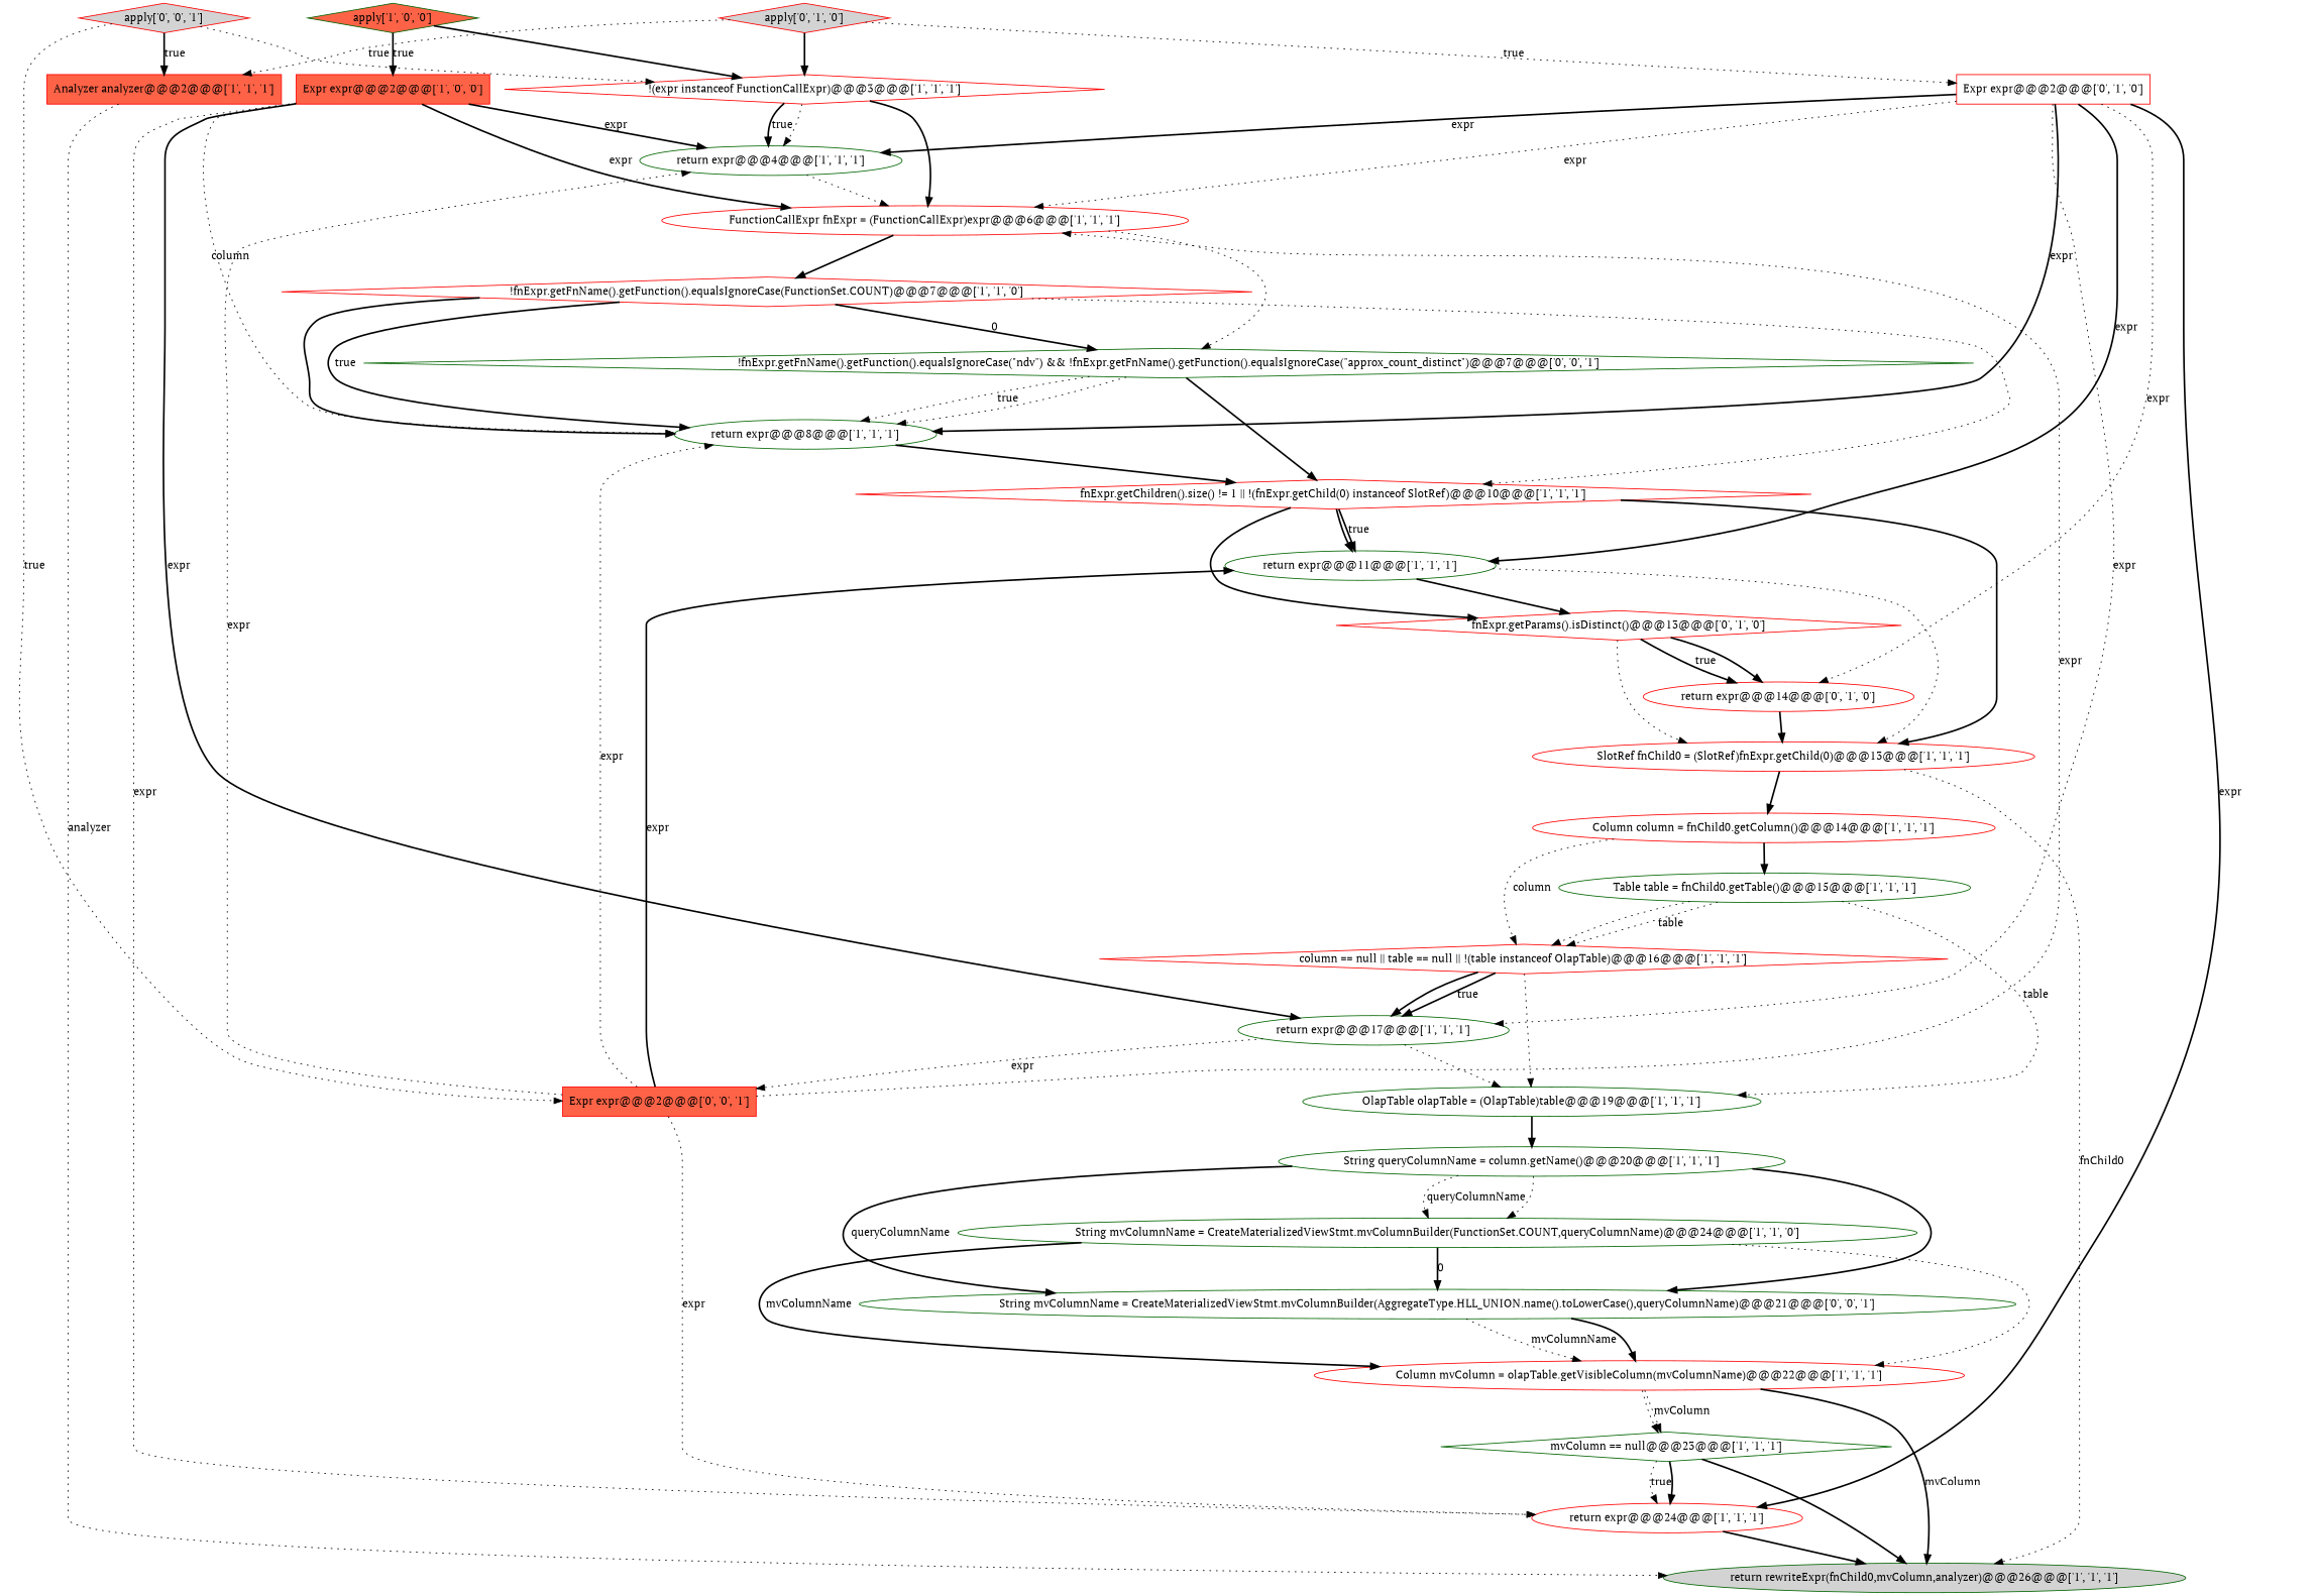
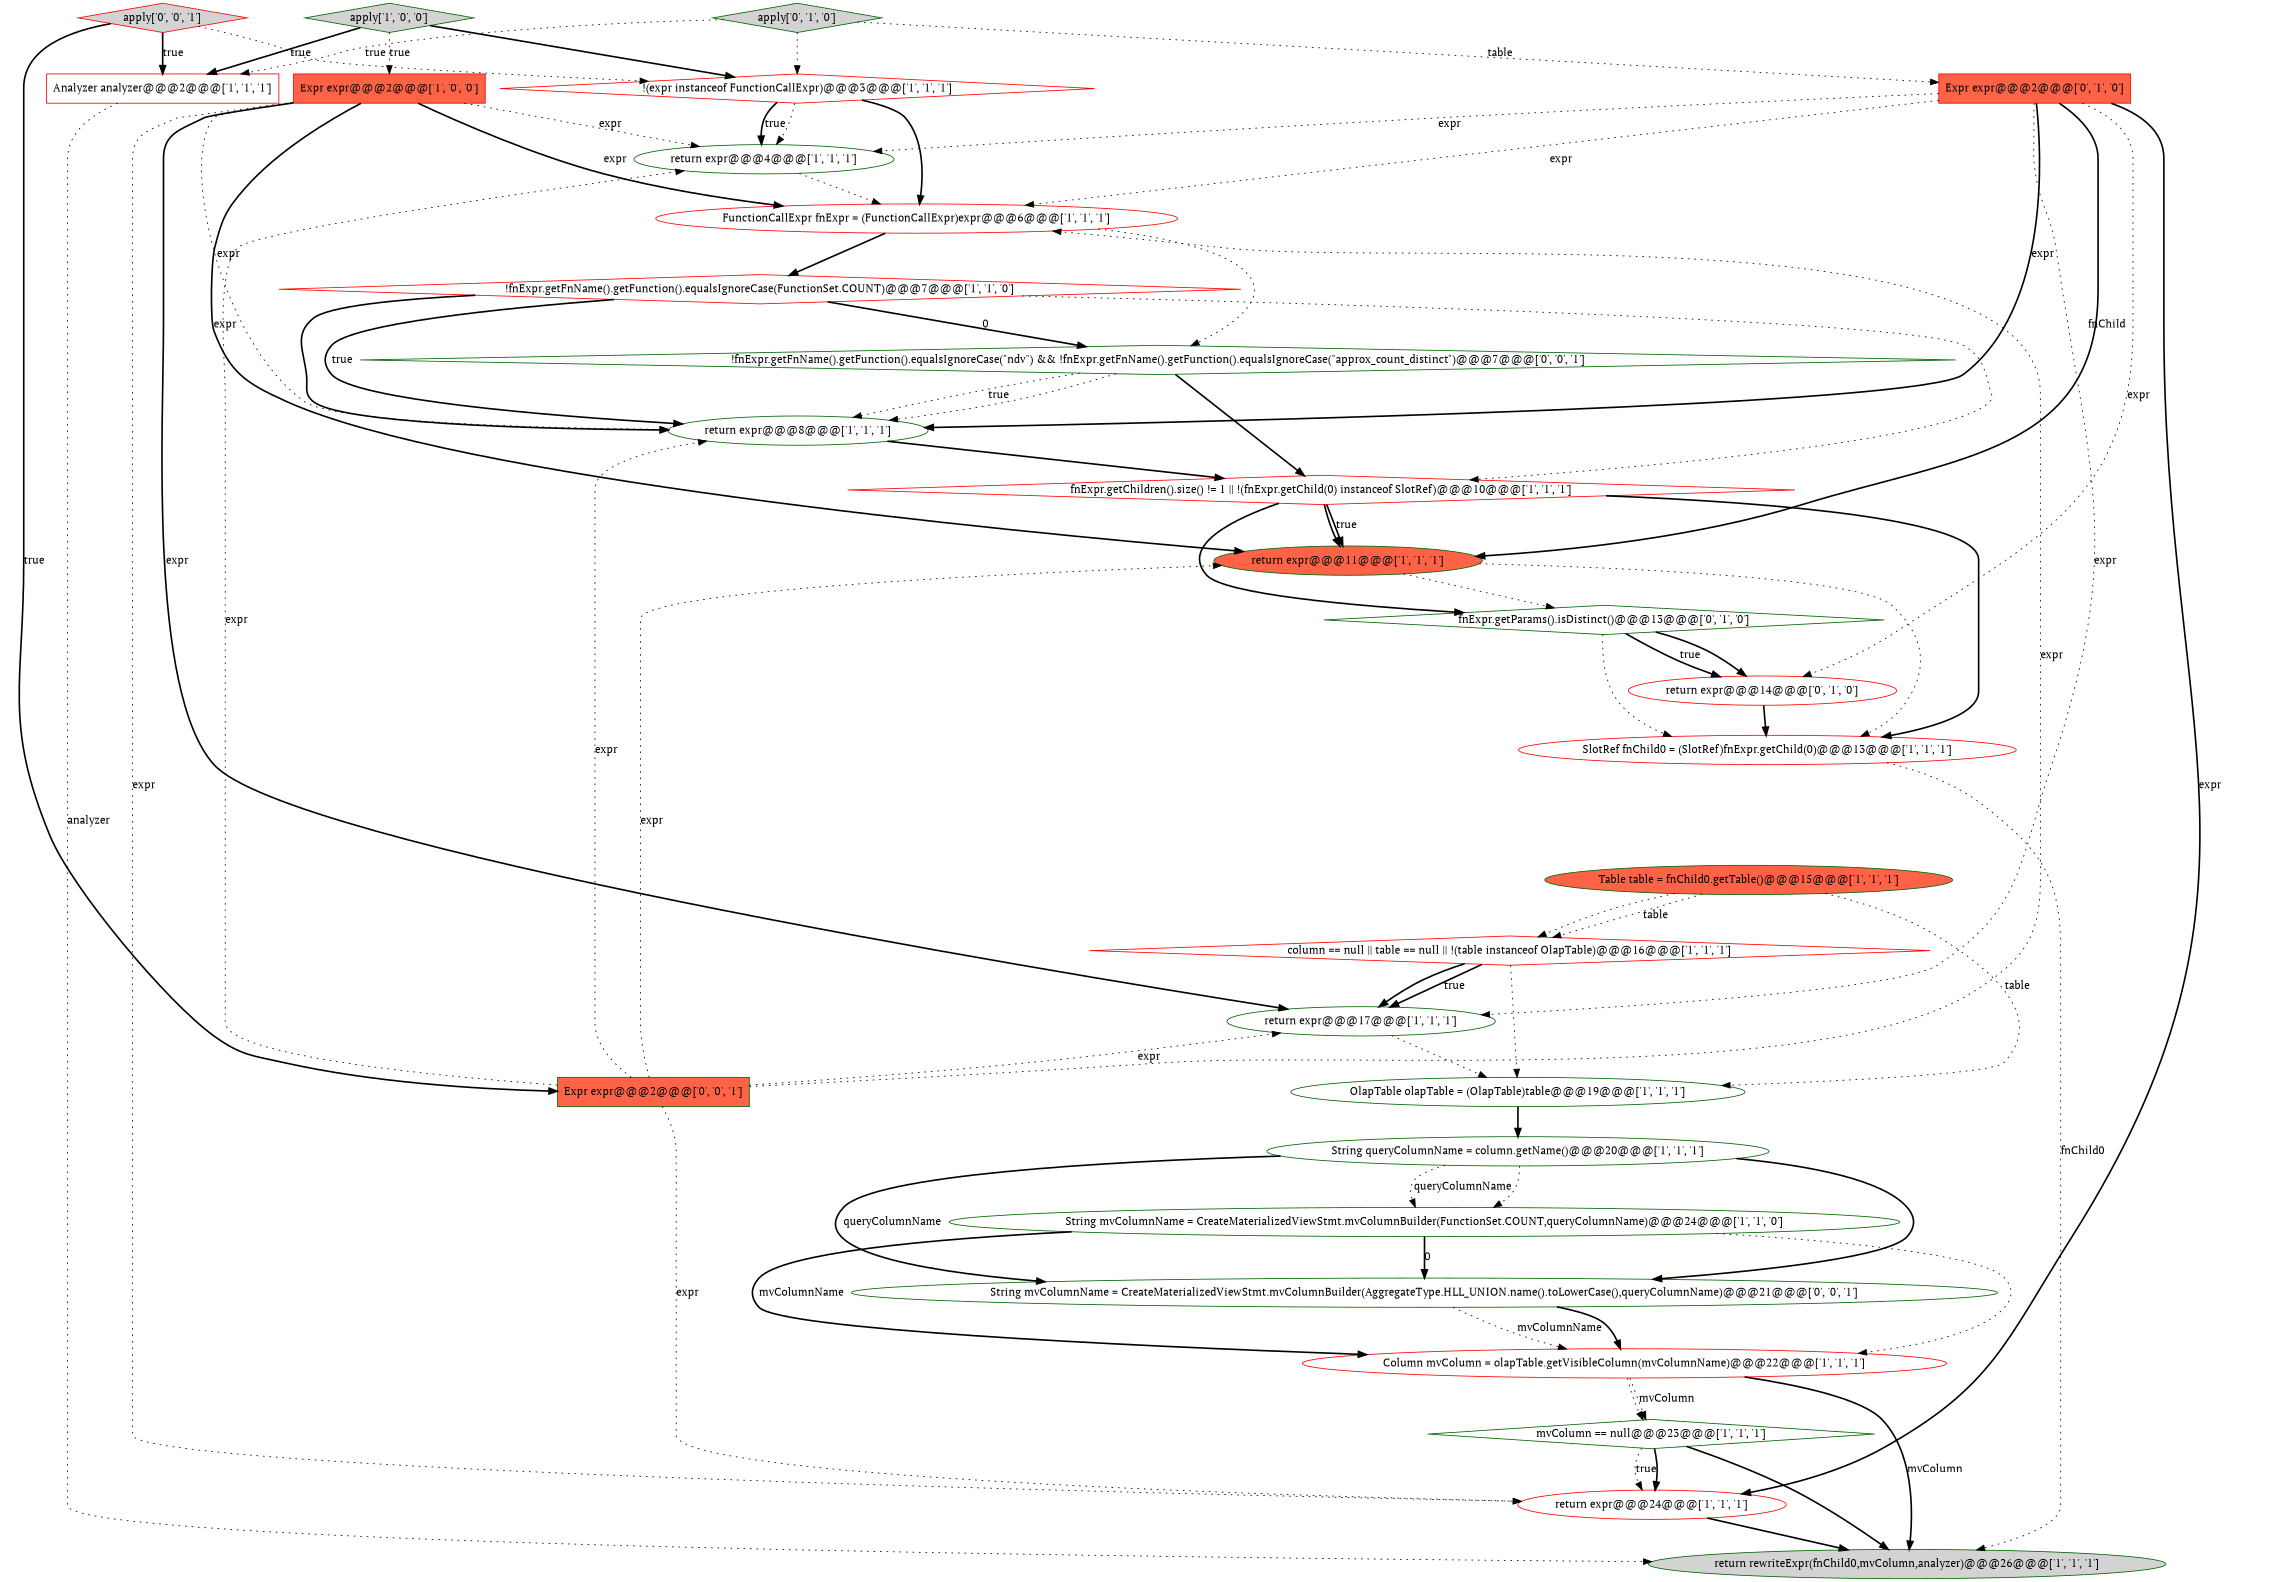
  digraph {
    fontname="PT Serif"
    node [color=darkgreen fillcolor=white fontname="PT Serif" shape=ellipse style=filled]
    edge [fontname="PT Serif" style=bold]
-   n1 [fillcolor=tomato label="apply['1', '0', '0']" shape=diamond]
+   n1 [fillcolor=lightgray label="apply['1', '0', '0']" shape=diamond]
    n2 [color=red fillcolor=tomato label="Expr expr@@@2@@@['1', '0', '0']" shape=box]
    n3 [color=red label="!(expr instanceof FunctionCallExpr)@@@3@@@['1', '1', '1']" shape=diamond]
-   n4 [color=red fillcolor=tomato label="Analyzer analyzer@@@2@@@['1', '1', '1']" shape=box]
+   n4 [color=red label="Analyzer analyzer@@@2@@@['1', '1', '1']" shape=box]
    n5 [label="return expr@@@4@@@['1', '1', '1']"]
    n6 [color=red label="FunctionCallExpr fnExpr = (FunctionCallExpr)expr@@@6@@@['1', '1', '1']"]
    n7 [label="return expr@@@17@@@['1', '1', '1']"]
    n8 [label="return expr@@@8@@@['1', '1', '1']"]
    n9 [color=red label="return expr@@@24@@@['1', '1', '1']"]
-   n10 [label="return expr@@@11@@@['1', '1', '1']"]
+   n10 [fillcolor=tomato label="return expr@@@11@@@['1', '1', '1']"]
    n11 [fillcolor=lightgray label="return rewriteExpr(fnChild0,mvColumn,analyzer)@@@26@@@['1', '1', '1']"]
    n12 [label="!fnExpr.getFnName().getFunction().equalsIgnoreCase(\"ndv\") && !fnExpr.getFnName().getFunction().equalsIgnoreCase(\"approx_count_distinct\")@@@7@@@['0', '0', '1']" shape=diamond]
    n13 [color=red label="!fnExpr.getFnName().getFunction().equalsIgnoreCase(FunctionSet.COUNT)@@@7@@@['1', '1', '0']" shape=diamond]
    n14 [label="OlapTable olapTable = (OlapTable)table@@@19@@@['1', '1', '1']"]
    n15 [label="String queryColumnName = column.getName()@@@20@@@['1', '1', '1']"]
-   n16 [color=red label="Expr expr@@@2@@@['0', '1', '0']" shape=box]
+   n16 [color=red fillcolor=tomato label="Expr expr@@@2@@@['0', '1', '0']" shape=box]
    n17 [color=red label="return expr@@@14@@@['0', '1', '0']"]
    n18 [color=red label="fnExpr.getChildren().size() != 1 || !(fnExpr.getChild(0) instanceof SlotRef)@@@10@@@['1', '1', '1']" shape=diamond]
    n19 [color=red label="SlotRef fnChild0 = (SlotRef)fnExpr.getChild(0)@@@13@@@['1', '1', '1']"]
-   n20 [color=red label="fnExpr.getParams().isDistinct()@@@13@@@['0', '1', '0']" shape=diamond]
+   n20 [label="fnExpr.getParams().isDistinct()@@@13@@@['0', '1', '0']" shape=diamond]
    n21 [color=red label="column == null || table == null || !(table instanceof OlapTable)@@@16@@@['1', '1', '1']" shape=diamond]
    n22 [label="String mvColumnName = CreateMaterializedViewStmt.mvColumnBuilder(FunctionSet.COUNT,queryColumnName)@@@24@@@['1', '1', '0']"]
    n23 [label="String mvColumnName = CreateMaterializedViewStmt.mvColumnBuilder(AggregateType.HLL_UNION.name().toLowerCase(),queryColumnName)@@@21@@@['0', '0', '1']"]
    n24 [color=red label="Column mvColumn = olapTable.getVisibleColumn(mvColumnName)@@@22@@@['1', '1', '1']"]
    n25 [label="mvColumn == null@@@23@@@['1', '1', '1']" shape=diamond]
-   n26 [color=red label="Column column = fnChild0.getColumn()@@@14@@@['1', '1', '1']"]
-   n27 [label="Table table = fnChild0.getTable()@@@15@@@['1', '1', '1']"]
-   n28 [color=red fillcolor=lightgray label="apply['0', '1', '0']" shape=diamond]
+   n27 [fillcolor=tomato label="Table table = fnChild0.getTable()@@@15@@@['1', '1', '1']"]
+   n28 [fillcolor=lightgray label="apply['0', '1', '0']" shape=diamond]
    n29 [color=red fillcolor=lightgray label="apply['0', '0', '1']" shape=diamond]
-   n30 [color=red fillcolor=tomato label="Expr expr@@@2@@@['0', '0', '1']" shape=box]
-   n1 -> n2 [label=true]
+   n30 [fillcolor=tomato label="Expr expr@@@2@@@['0', '0', '1']" shape=box]
+   n1 -> n2 [label=true style=dotted]
    n1 -> n3
-   n2 -> n5 [label=expr]
+   n1 -> n4 [label=true]
+   n2 -> n5 [label=expr style=dotted]
    n2 -> n6 [label=expr]
    n2 -> n7 [label=expr]
-   n2 -> n8 [label=column style=dotted]
+   n2 -> n8 [label=expr style=dotted]
    n2 -> n9 [label=expr style=dotted]
+   n2 -> n10 [label=expr]
    n3 -> n5 [label=true]
    n3 -> n5 [style=dotted]
    n3 -> n6
    n4 -> n11 [label=analyzer style=dotted]
    n5 -> n6 [style=dotted]
    n6 -> n12 [style=dotted]
    n6 -> n13
    n7 -> n14 [style=dotted]
    n8 -> n18
    n9 -> n11
    n10 -> n19 [style=dotted]
-   n10 -> n20
+   n10 -> n20 [style=dotted]
    n12 -> n8 [label=true style=dotted]
    n12 -> n8 [style=dotted]
    n12 -> n18
    n13 -> n8
    n13 -> n8 [label=true]
    n13 -> n12 [label=0]
    n13 -> n18 [style=dotted]
    n14 -> n15
    n15 -> n22 [label=queryColumnName style=dotted]
    n15 -> n22 [style=dotted]
    n15 -> n23 [label=queryColumnName]
    n15 -> n23
-   n16 -> n5 [label=expr]
+   n16 -> n5 [label=expr style=dotted]
    n16 -> n6 [label=expr style=dotted]
    n16 -> n7 [label=expr style=dotted]
    n16 -> n8 [label=expr]
    n16 -> n9 [label=expr]
-   n16 -> n10 [label=expr]
+   n16 -> n10 [label=fnChild]
    n16 -> n17 [label=expr style=dotted]
    n17 -> n19
    n18 -> n10
    n18 -> n10 [label=true]
    n18 -> n19
    n18 -> n20
    n19 -> n11 [label=fnChild0 style=dotted]
-   n19 -> n26
    n20 -> n17
    n20 -> n17 [label=true]
    n20 -> n19 [style=dotted]
    n21 -> n7 [label=true]
    n21 -> n7
    n21 -> n14 [style=dotted]
    n22 -> n23 [label=0]
    n22 -> n24 [label=mvColumnName]
    n22 -> n24 [style=dotted]
    n23 -> n24 [label=mvColumnName style=dotted]
    n23 -> n24
    n24 -> n11 [label=mvColumn]
    n24 -> n25 [style=dotted]
    n24 -> n25 [label=mvColumn style=dotted]
    n25 -> n9 [label=true style=dotted]
    n25 -> n9
    n25 -> n11
-   n26 -> n21 [label=column style=dotted]
-   n26 -> n27
    n27 -> n14 [label=table style=dotted]
    n27 -> n21 [label=table style=dotted]
    n27 -> n21 [style=dotted]
-   n28 -> n3
+   n28 -> n3 [style=dotted]
    n28 -> n4 [label=true style=dotted]
-   n28 -> n16 [label=true style=dotted]
+   n28 -> n16 [label=table style=dotted]
    n29 -> n3 [style=dotted]
    n29 -> n4 [label=true]
-   n29 -> n30 [label=true style=dotted]
+   n29 -> n30 [label=true]
    n30 -> n5 [label=expr style=dotted]
    n30 -> n6 [label=expr style=dotted]
-   n7 -> n30 [label=expr style=dotted]
+   n30 -> n7 [label=expr style=dotted]
    n30 -> n8 [label=expr style=dotted]
    n30 -> n9 [label=expr style=dotted]
-   n30 -> n10 [label=expr]
+   n30 -> n10 [label=expr style=dotted]
  }
